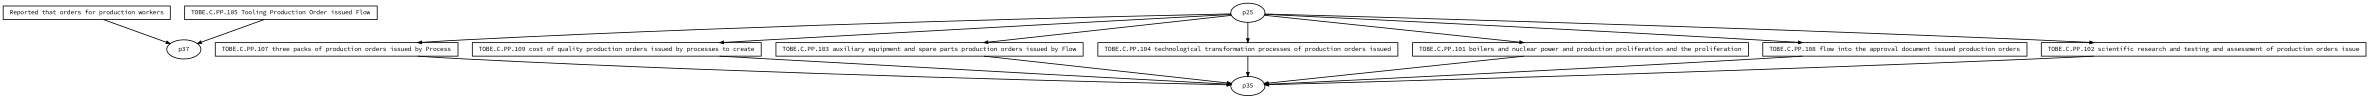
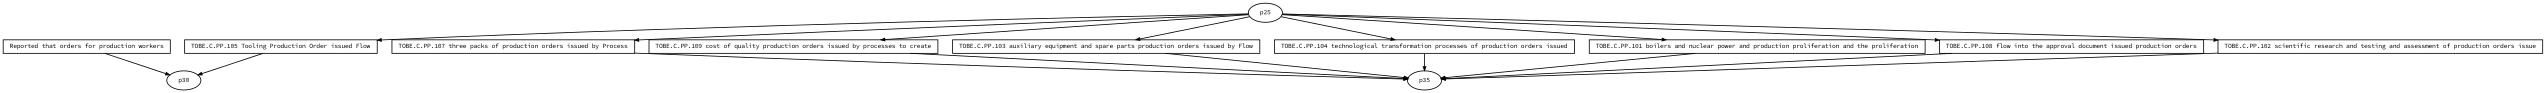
  digraph {
    fontname="Source Code Pro"
    fontsize=8
    rankdir=TB
    ranksep=.3
    remincross=true
    node [fontname="Source Code Pro" fontsize=8 shape=box]
    edge [arrowsize=0.5 fontname="Source Code Pro"]
    n1 [height=.2 label="Reported that orders for production workers" width=.2]
-   n2 [height=.2 label=p37 shape=oval width=.2]
+   n2 [height=.2 label=p30 shape=oval width=.2]
    n3 [height=.2 label="TOBE.C.PP.107 three packs of production orders issued by Process" width=.2]
    n4 [height=.2 label=p35 shape=oval width=.2]
    n5 [height=.2 label="TOBE.C.PP.105 Tooling Production Order issued Flow" width=.2]
    n6 [height=.2 label="TOBE.C.PP.109 cost of quality production orders issued by processes to create" width=.2]
    n7 [height=.2 label="TOBE.C.PP.103 auxiliary equipment and spare parts production orders issued by Flow" width=.2]
    n8 [height=.2 label="TOBE.C.PP.104 technological transformation processes of production orders issued" width=.2]
    n9 [height=.2 label="TOBE.C.PP.101 boilers and nuclear power and production proliferation and the proliferation" width=.2]
    n10 [height=.2 label="TOBE.C.PP.108 flow into the approval document issued production orders" width=.2]
    n11 [height=.2 label="TOBE.C.PP.102 scientific research and testing and assessment of production orders issue" width=.2]
    n12 [height=.2 label=p25 shape=oval width=.2]
    n1 -> n2
    n3 -> n4
    n5 -> n2
    n6 -> n4
    n7 -> n4
    n8 -> n4
    n9 -> n4
    n10 -> n4
    n11 -> n4
    n12 -> n3
+   n12 -> n5
    n12 -> n6
    n12 -> n7
    n12 -> n8
    n12 -> n9
    n12 -> n10
    n12 -> n11
  }
